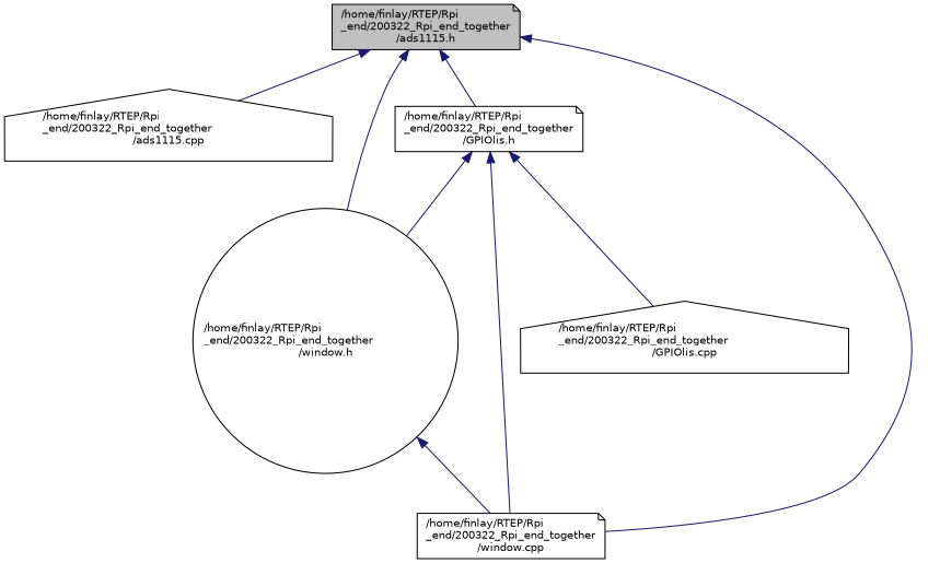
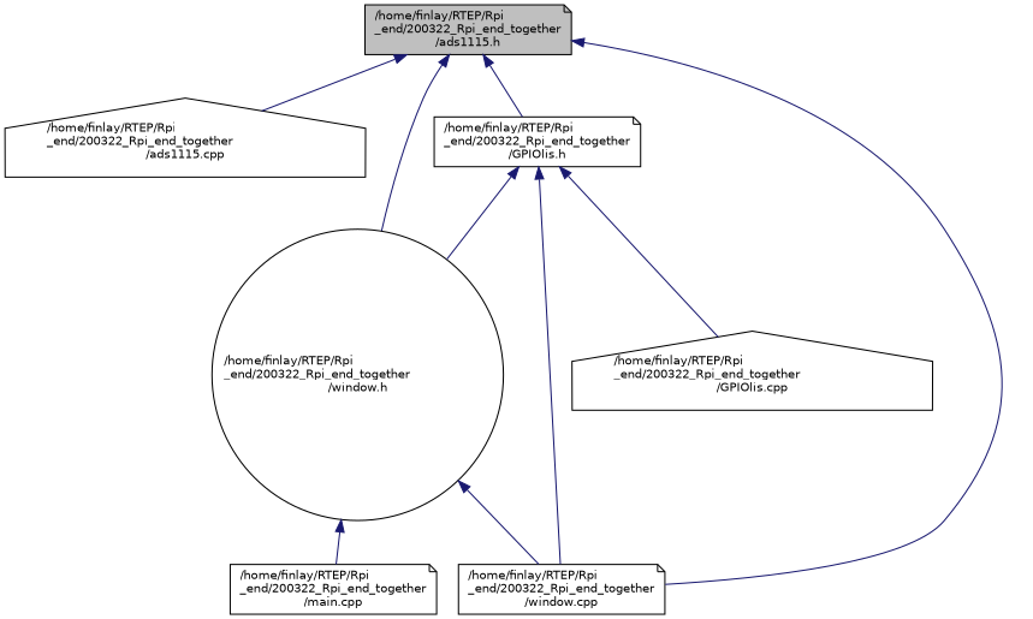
  digraph {
    node [color=black fillcolor=white fontname=Helvetica fontsize=10 shape=note style=filled]
    edge [color=midnightblue dir=back fontname=Helvetica fontsize=10 labelfontname=Helvetica labelfontsize=10 style=solid]
    n1 [fillcolor=grey75 fontcolor=black height=0.2 label="/home/finlay/RTEP/Rpi\l_end/200322_Rpi_end_together\l/ads1115.h" width=0.4]
    n2 [height=0.2 label="/home/finlay/RTEP/Rpi\l_end/200322_Rpi_end_together\l/ads1115.cpp" shape=house width=0.4]
    n3 [height=0.2 label="/home/finlay/RTEP/Rpi\l_end/200322_Rpi_end_together\l/GPIOlis.h" width=0.4]
    n4 [height=0.2 label="/home/finlay/RTEP/Rpi\l_end/200322_Rpi_end_together\l/window.h" shape=circle width=0.4]
    n5 [height=0.2 label="/home/finlay/RTEP/Rpi\l_end/200322_Rpi_end_together\l/window.cpp" width=0.4]
    n6 [height=0.2 label="/home/finlay/RTEP/Rpi\l_end/200322_Rpi_end_together\l/GPIOlis.cpp" shape=house width=0.4]
+   n7 [height=0.2 label="/home/finlay/RTEP/Rpi\l_end/200322_Rpi_end_together\l/main.cpp" width=0.4]
    n1 -> n2
    n1 -> n3
    n1 -> n4
    n1 -> n5
    n3 -> n4
    n3 -> n5
    n3 -> n6
    n4 -> n5
+   n4 -> n7
  }
